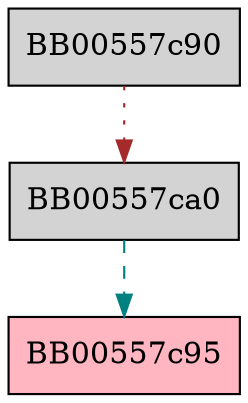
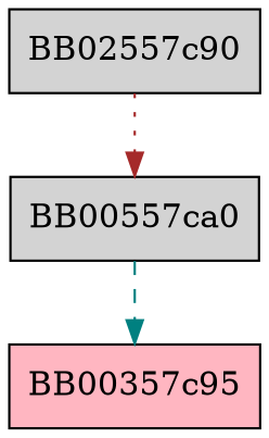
  digraph {
    splines=ortho
    node [fillcolor=lightgrey shape=box style=filled]
-   BB00557c90
+   BB00557c90 [label=BB02557c90]
    BB00557ca0
-   BB00557c95 [fillcolor=lightpink]
+   BB00557c95 [fillcolor=lightpink label=BB00357c95]
    BB00557c90 -> BB00557ca0 [color=brown style=dotted]
    BB00557ca0 -> BB00557c95 [color=teal style=dashed]
  }
